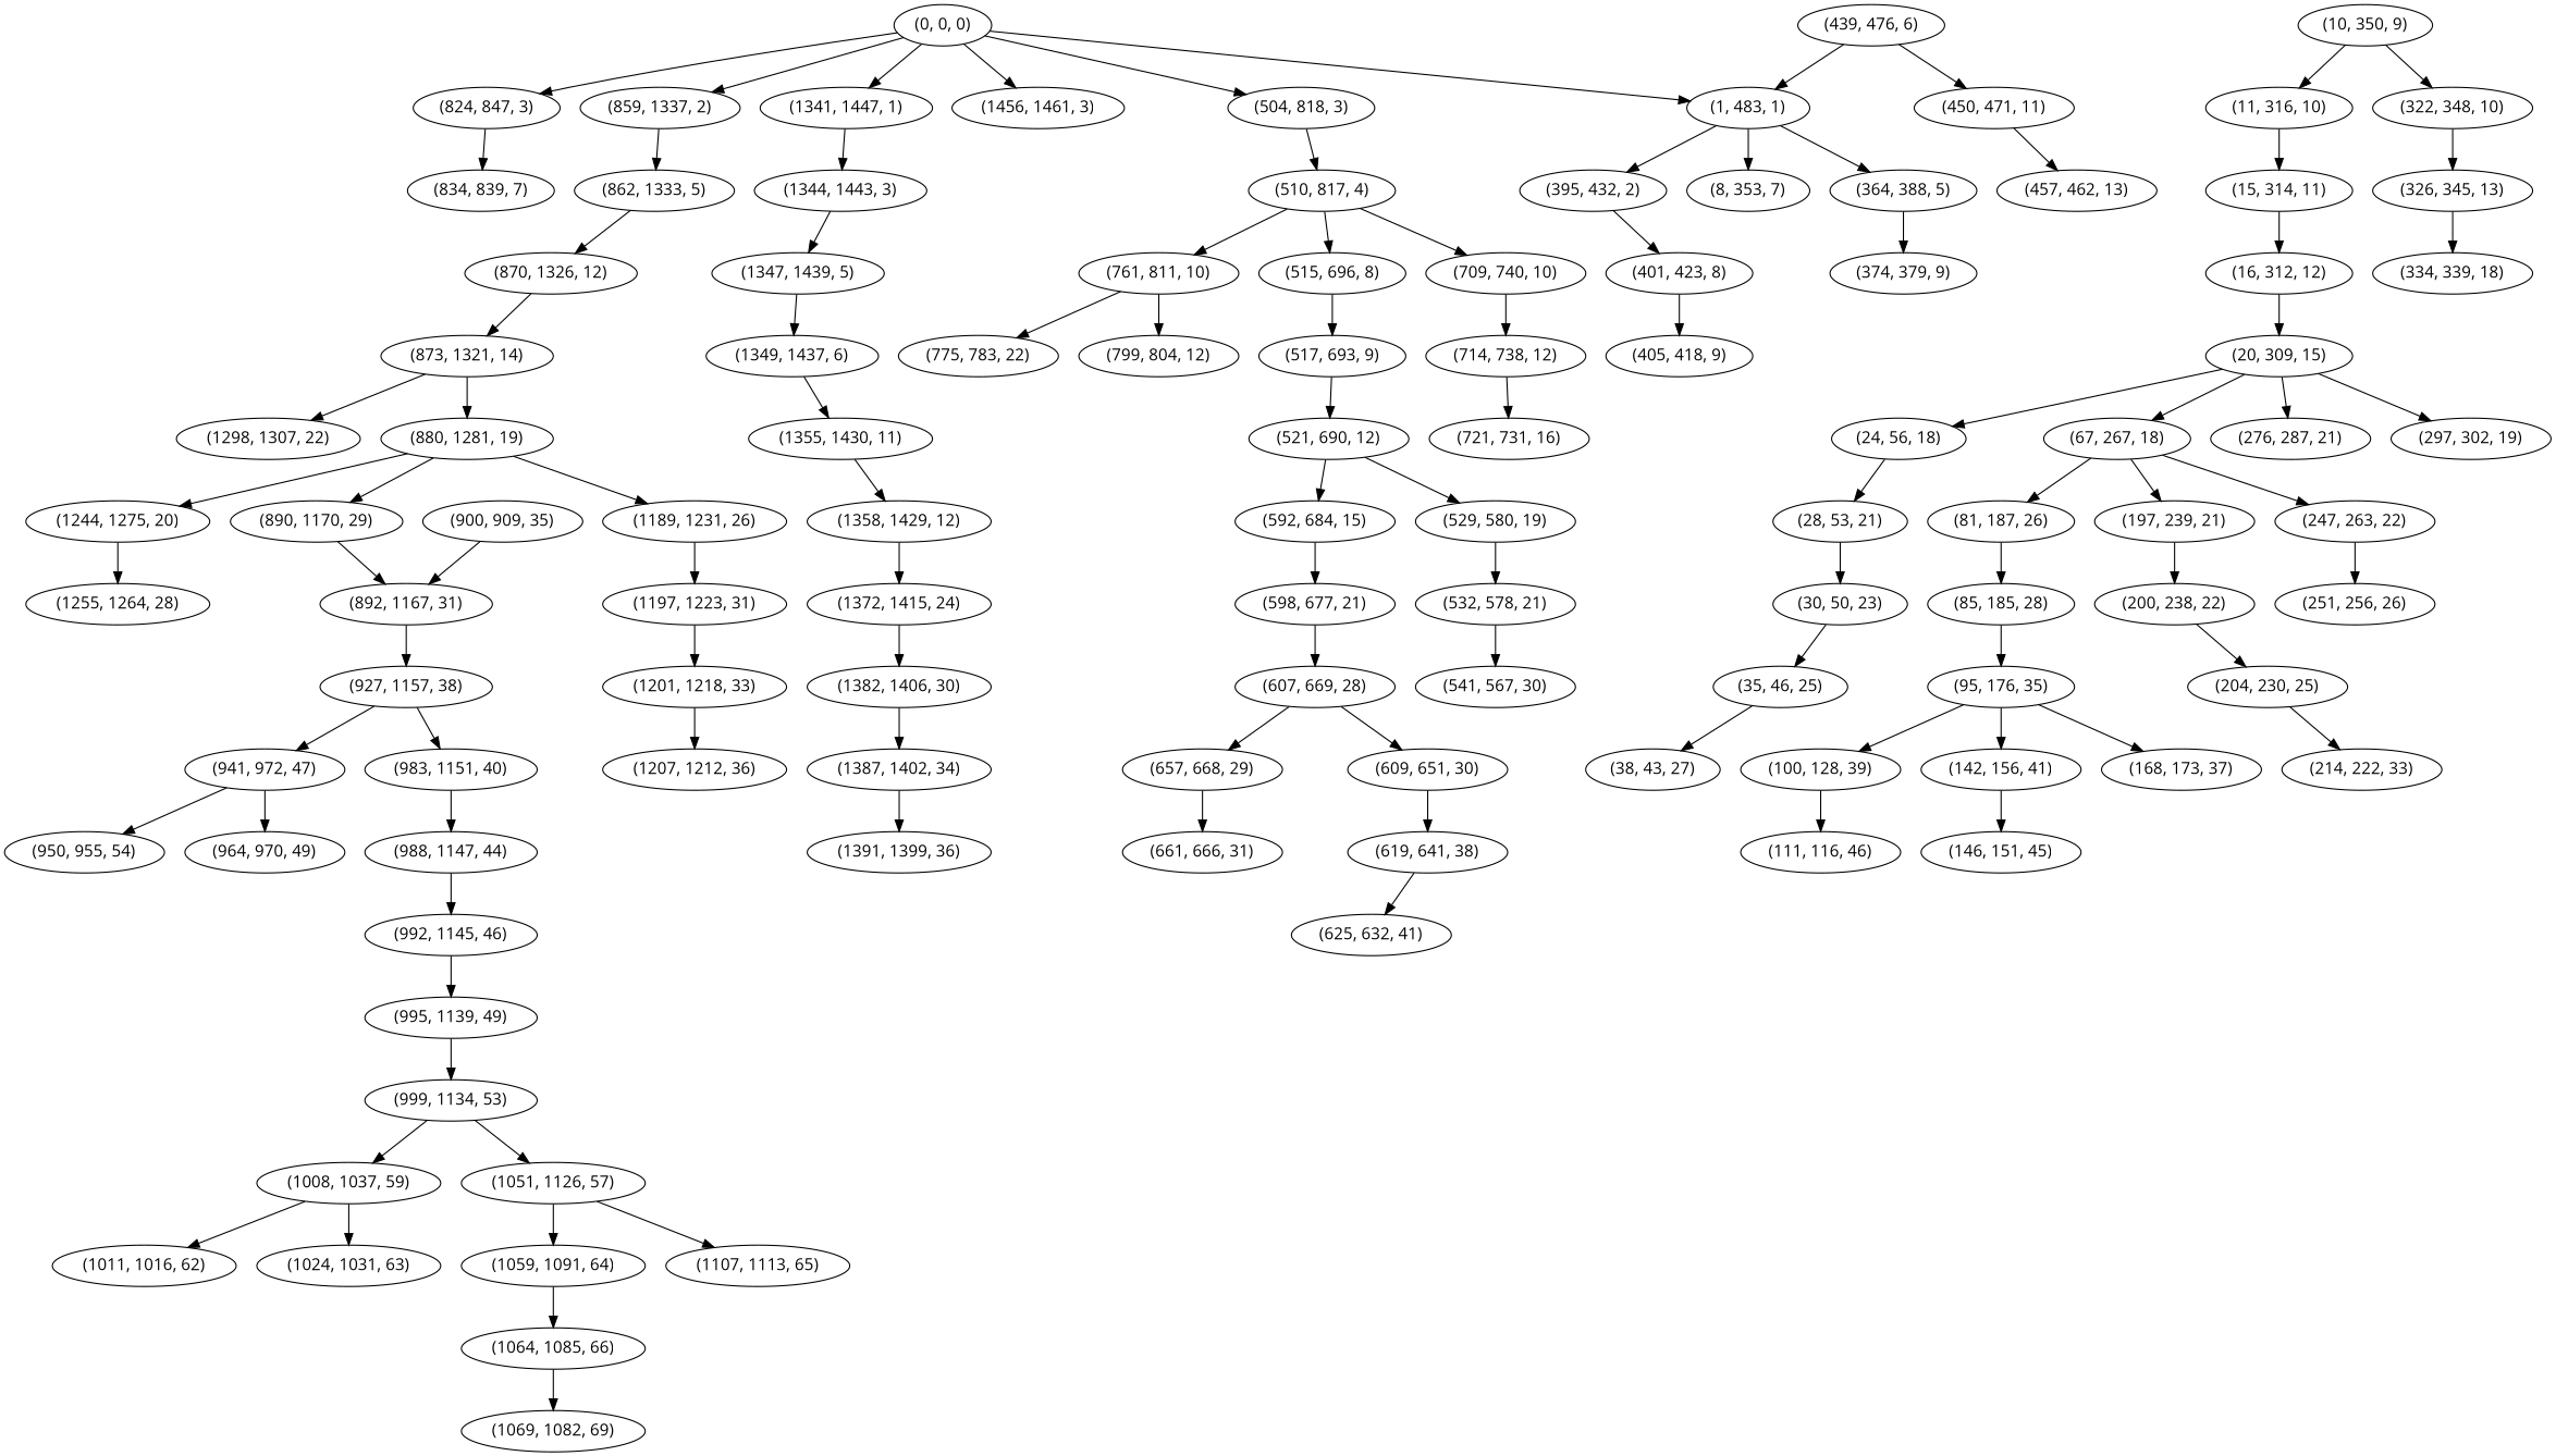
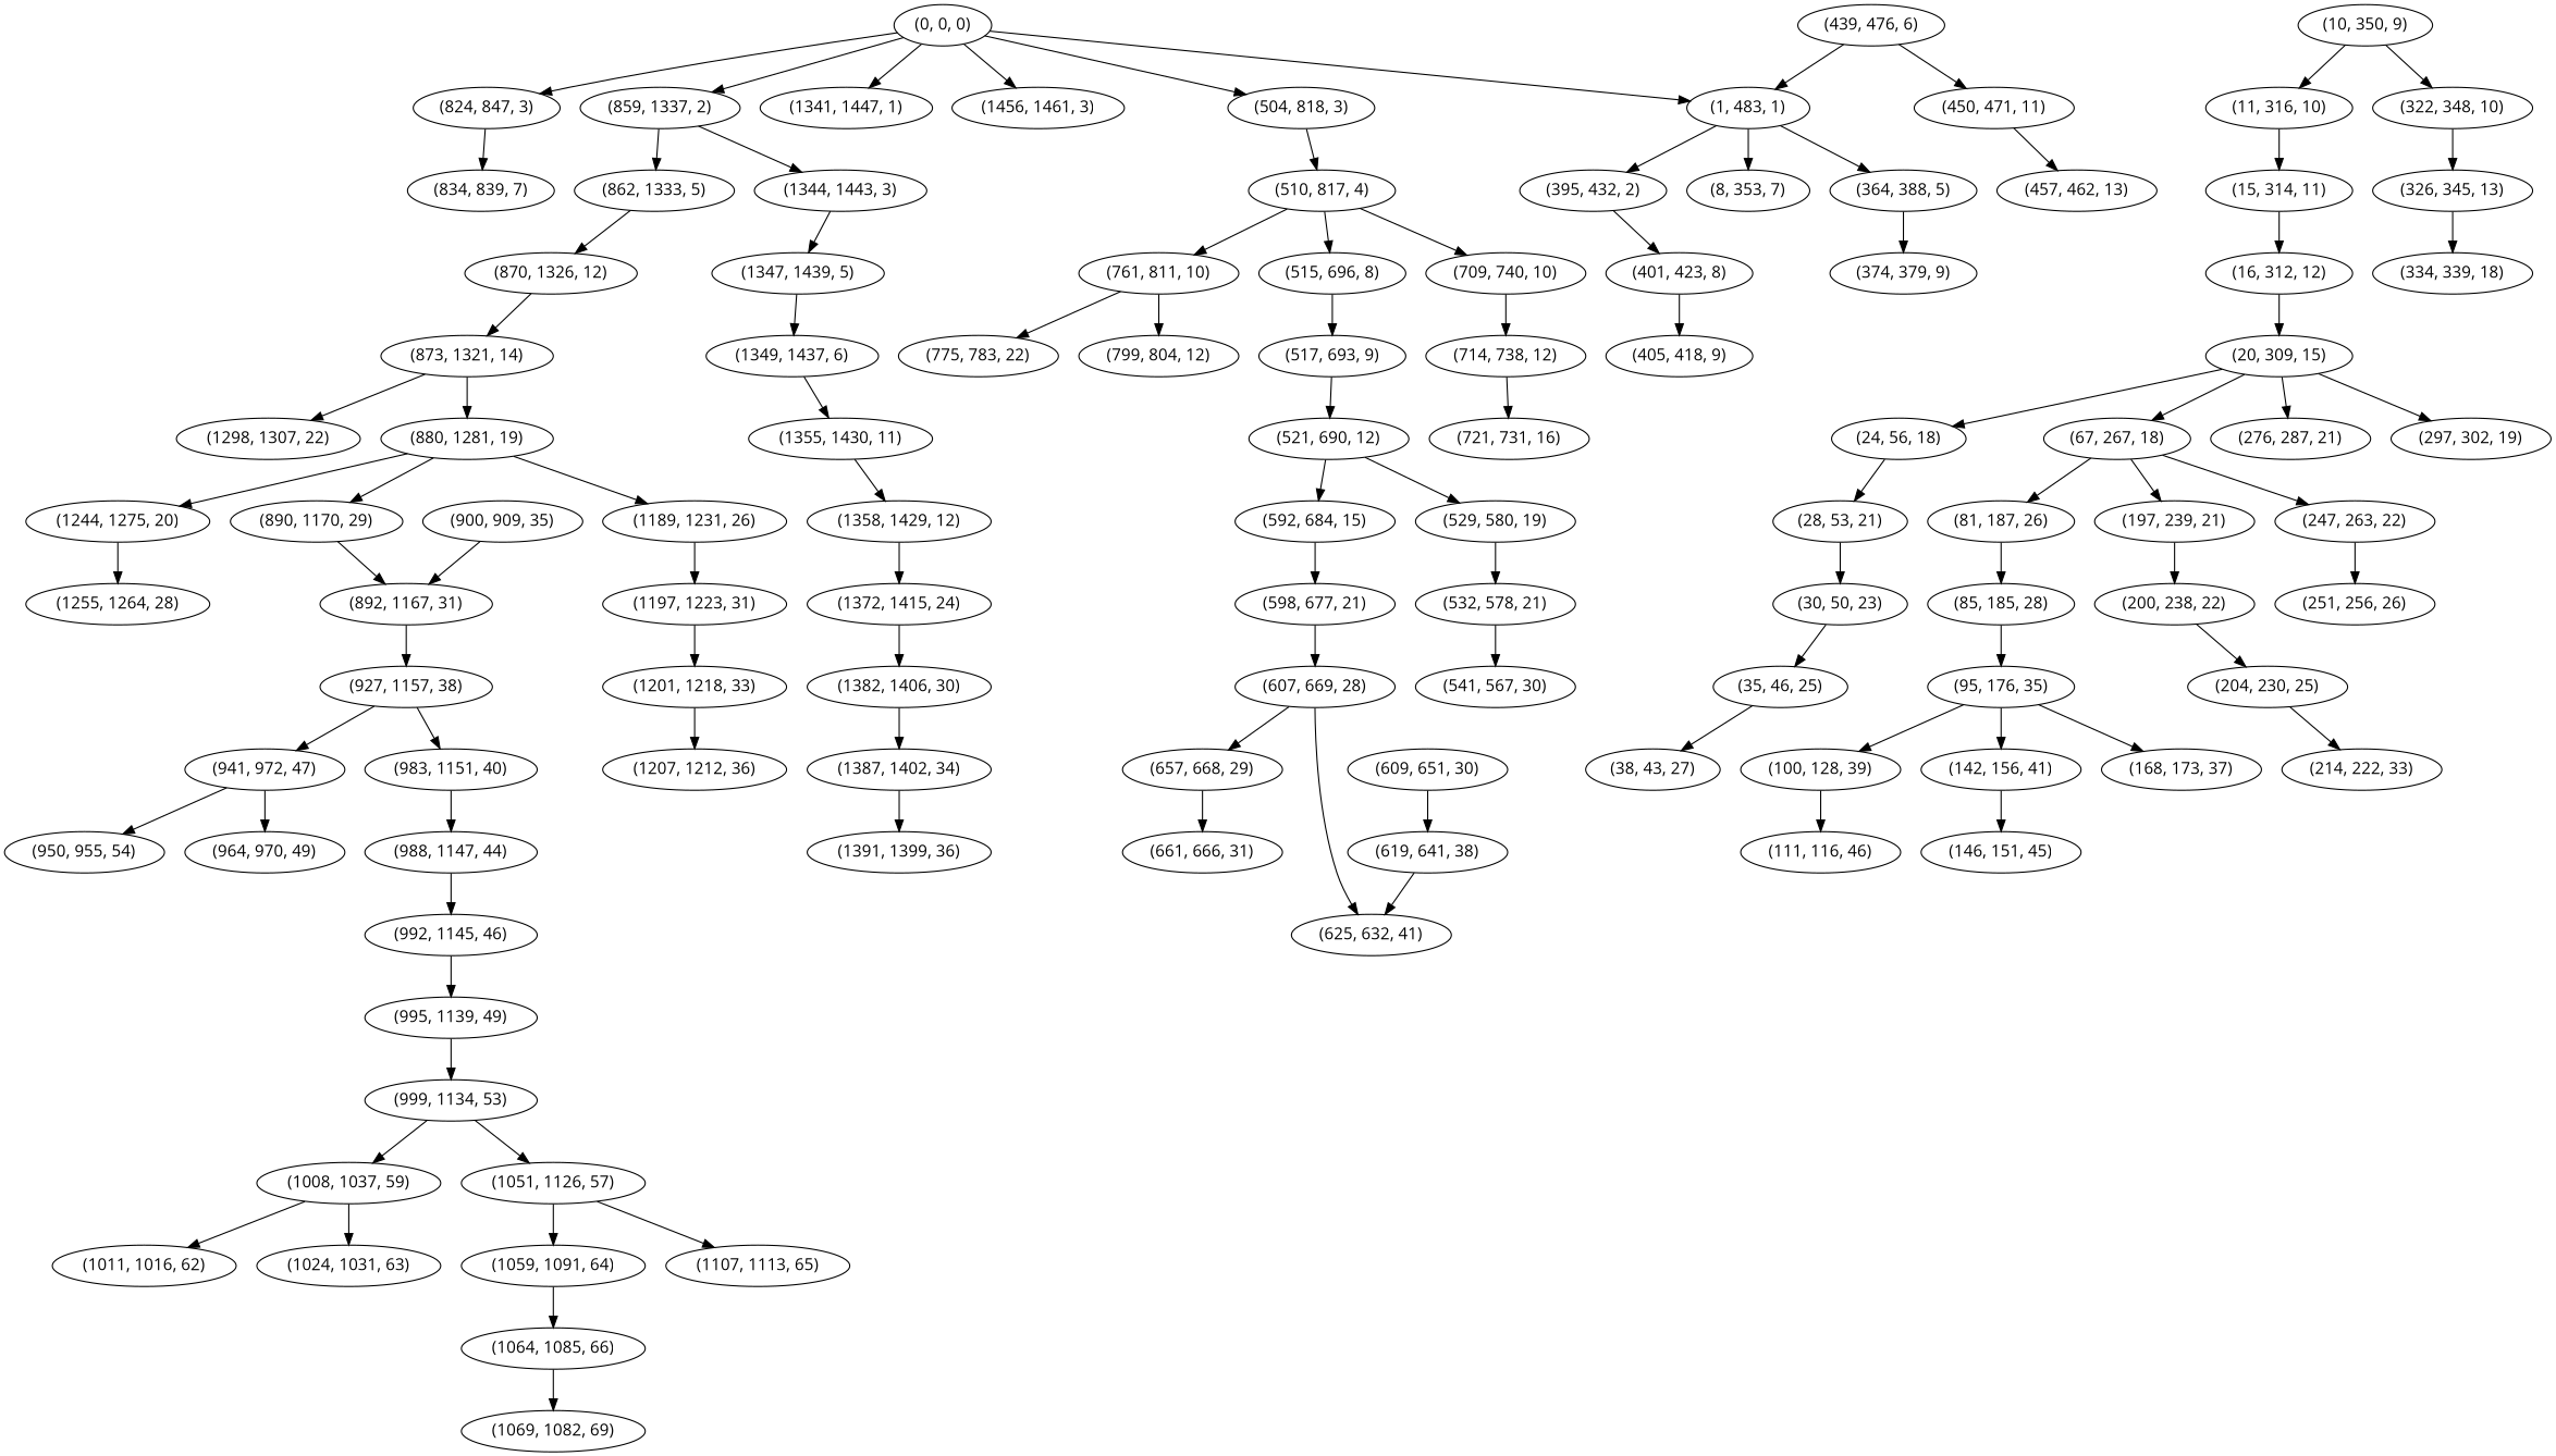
  digraph {
    fontname="Open Sans"
    node [fontname="Open Sans"]
    edge [fontname="Open Sans"]
    "(0, 0, 0)"
    "(1, 483, 1)"
    "(504, 818, 3)"
    "(824, 847, 3)"
    "(859, 1337, 2)"
    "(1341, 1447, 1)"
    "(1456, 1461, 3)"
    "(8, 353, 7)"
    "(364, 388, 5)"
    "(395, 432, 2)"
    "(510, 817, 4)"
    "(834, 839, 7)"
    "(862, 1333, 5)"
    "(1344, 1443, 3)"
    "(374, 379, 9)"
    "(401, 423, 8)"
    "(439, 476, 6)"
    "(450, 471, 11)"
    "(10, 350, 9)"
    "(11, 316, 10)"
    "(322, 348, 10)"
    "(15, 314, 11)"
    "(326, 345, 13)"
    "(16, 312, 12)"
    "(20, 309, 15)"
    "(24, 56, 18)"
    "(67, 267, 18)"
    "(276, 287, 21)"
    "(297, 302, 19)"
    "(28, 53, 21)"
    "(81, 187, 26)"
    "(197, 239, 21)"
    "(247, 263, 22)"
    "(30, 50, 23)"
    "(35, 46, 25)"
    "(38, 43, 27)"
    "(85, 185, 28)"
    "(200, 238, 22)"
    "(251, 256, 26)"
    "(95, 176, 35)"
    "(100, 128, 39)"
    "(142, 156, 41)"
    "(168, 173, 37)"
    "(111, 116, 46)"
    "(146, 151, 45)"
    "(204, 230, 25)"
    "(214, 222, 33)"
    "(334, 339, 18)"
    "(405, 418, 9)"
    "(457, 462, 13)"
    "(515, 696, 8)"
    "(709, 740, 10)"
    "(761, 811, 10)"
    "(517, 693, 9)"
    "(714, 738, 12)"
    "(775, 783, 22)"
    "(799, 804, 12)"
    "(521, 690, 12)"
    "(529, 580, 19)"
    "(592, 684, 15)"
    "(532, 578, 21)"
    "(598, 677, 21)"
    "(541, 567, 30)"
    "(607, 669, 28)"
    "(609, 651, 30)"
    "(657, 668, 29)"
    "(619, 641, 38)"
    "(661, 666, 31)"
    "(625, 632, 41)"
    "(721, 731, 16)"
    "(870, 1326, 12)"
    "(873, 1321, 14)"
    "(880, 1281, 19)"
    "(1298, 1307, 22)"
    "(890, 1170, 29)"
    "(1189, 1231, 26)"
    "(1244, 1275, 20)"
    "(892, 1167, 31)"
    "(1197, 1223, 31)"
    "(1255, 1264, 28)"
    "(927, 1157, 38)"
    "(900, 909, 35)"
    "(941, 972, 47)"
    "(983, 1151, 40)"
    "(950, 955, 54)"
    "(964, 970, 49)"
    "(988, 1147, 44)"
    "(992, 1145, 46)"
    "(995, 1139, 49)"
    "(999, 1134, 53)"
    "(1008, 1037, 59)"
    "(1051, 1126, 57)"
    "(1011, 1016, 62)"
    "(1024, 1031, 63)"
    "(1059, 1091, 64)"
    "(1107, 1113, 65)"
    "(1064, 1085, 66)"
    "(1069, 1082, 69)"
    "(1201, 1218, 33)"
    "(1207, 1212, 36)"
    "(1347, 1439, 5)"
    "(1349, 1437, 6)"
    "(1355, 1430, 11)"
    "(1358, 1429, 12)"
    "(1372, 1415, 24)"
    "(1382, 1406, 30)"
    "(1387, 1402, 34)"
    "(1391, 1399, 36)"
    "(0, 0, 0)" -> "(1, 483, 1)"
    "(0, 0, 0)" -> "(504, 818, 3)"
    "(0, 0, 0)" -> "(824, 847, 3)"
    "(0, 0, 0)" -> "(859, 1337, 2)"
    "(0, 0, 0)" -> "(1341, 1447, 1)"
    "(0, 0, 0)" -> "(1456, 1461, 3)"
    "(1, 483, 1)" -> "(8, 353, 7)"
    "(1, 483, 1)" -> "(364, 388, 5)"
    "(1, 483, 1)" -> "(395, 432, 2)"
    "(504, 818, 3)" -> "(510, 817, 4)"
    "(824, 847, 3)" -> "(834, 839, 7)"
    "(859, 1337, 2)" -> "(862, 1333, 5)"
-   "(1341, 1447, 1)" -> "(1344, 1443, 3)"
+   "(859, 1337, 2)" -> "(1344, 1443, 3)"
    "(364, 388, 5)" -> "(374, 379, 9)"
    "(395, 432, 2)" -> "(401, 423, 8)"
    "(510, 817, 4)" -> "(515, 696, 8)"
    "(510, 817, 4)" -> "(709, 740, 10)"
    "(510, 817, 4)" -> "(761, 811, 10)"
    "(862, 1333, 5)" -> "(870, 1326, 12)"
    "(1344, 1443, 3)" -> "(1347, 1439, 5)"
    "(401, 423, 8)" -> "(405, 418, 9)"
    "(439, 476, 6)" -> "(1, 483, 1)"
    "(439, 476, 6)" -> "(450, 471, 11)"
    "(450, 471, 11)" -> "(457, 462, 13)"
    "(10, 350, 9)" -> "(11, 316, 10)"
    "(10, 350, 9)" -> "(322, 348, 10)"
    "(11, 316, 10)" -> "(15, 314, 11)"
    "(322, 348, 10)" -> "(326, 345, 13)"
    "(15, 314, 11)" -> "(16, 312, 12)"
    "(326, 345, 13)" -> "(334, 339, 18)"
    "(16, 312, 12)" -> "(20, 309, 15)"
    "(20, 309, 15)" -> "(24, 56, 18)"
    "(20, 309, 15)" -> "(67, 267, 18)"
    "(20, 309, 15)" -> "(276, 287, 21)"
    "(20, 309, 15)" -> "(297, 302, 19)"
    "(24, 56, 18)" -> "(28, 53, 21)"
    "(67, 267, 18)" -> "(81, 187, 26)"
    "(67, 267, 18)" -> "(197, 239, 21)"
    "(67, 267, 18)" -> "(247, 263, 22)"
    "(28, 53, 21)" -> "(30, 50, 23)"
    "(81, 187, 26)" -> "(85, 185, 28)"
    "(197, 239, 21)" -> "(200, 238, 22)"
    "(247, 263, 22)" -> "(251, 256, 26)"
    "(30, 50, 23)" -> "(35, 46, 25)"
    "(35, 46, 25)" -> "(38, 43, 27)"
    "(85, 185, 28)" -> "(95, 176, 35)"
    "(200, 238, 22)" -> "(204, 230, 25)"
    "(95, 176, 35)" -> "(100, 128, 39)"
    "(95, 176, 35)" -> "(142, 156, 41)"
    "(95, 176, 35)" -> "(168, 173, 37)"
    "(100, 128, 39)" -> "(111, 116, 46)"
    "(142, 156, 41)" -> "(146, 151, 45)"
    "(204, 230, 25)" -> "(214, 222, 33)"
    "(515, 696, 8)" -> "(517, 693, 9)"
    "(709, 740, 10)" -> "(714, 738, 12)"
    "(761, 811, 10)" -> "(775, 783, 22)"
    "(761, 811, 10)" -> "(799, 804, 12)"
    "(517, 693, 9)" -> "(521, 690, 12)"
    "(714, 738, 12)" -> "(721, 731, 16)"
    "(521, 690, 12)" -> "(529, 580, 19)"
    "(521, 690, 12)" -> "(592, 684, 15)"
    "(529, 580, 19)" -> "(532, 578, 21)"
    "(592, 684, 15)" -> "(598, 677, 21)"
    "(532, 578, 21)" -> "(541, 567, 30)"
    "(598, 677, 21)" -> "(607, 669, 28)"
-   "(607, 669, 28)" -> "(609, 651, 30)"
+   "(607, 669, 28)" -> "(625, 632, 41)"
    "(607, 669, 28)" -> "(657, 668, 29)"
    "(609, 651, 30)" -> "(619, 641, 38)"
    "(657, 668, 29)" -> "(661, 666, 31)"
    "(619, 641, 38)" -> "(625, 632, 41)"
    "(870, 1326, 12)" -> "(873, 1321, 14)"
    "(873, 1321, 14)" -> "(880, 1281, 19)"
    "(873, 1321, 14)" -> "(1298, 1307, 22)"
    "(880, 1281, 19)" -> "(890, 1170, 29)"
    "(880, 1281, 19)" -> "(1189, 1231, 26)"
    "(880, 1281, 19)" -> "(1244, 1275, 20)"
    "(890, 1170, 29)" -> "(892, 1167, 31)"
    "(1189, 1231, 26)" -> "(1197, 1223, 31)"
    "(1244, 1275, 20)" -> "(1255, 1264, 28)"
    "(892, 1167, 31)" -> "(927, 1157, 38)"
    "(1197, 1223, 31)" -> "(1201, 1218, 33)"
    "(927, 1157, 38)" -> "(941, 972, 47)"
    "(927, 1157, 38)" -> "(983, 1151, 40)"
    "(900, 909, 35)" -> "(892, 1167, 31)"
    "(941, 972, 47)" -> "(950, 955, 54)"
    "(941, 972, 47)" -> "(964, 970, 49)"
    "(983, 1151, 40)" -> "(988, 1147, 44)"
    "(988, 1147, 44)" -> "(992, 1145, 46)"
    "(992, 1145, 46)" -> "(995, 1139, 49)"
    "(995, 1139, 49)" -> "(999, 1134, 53)"
    "(999, 1134, 53)" -> "(1008, 1037, 59)"
    "(999, 1134, 53)" -> "(1051, 1126, 57)"
    "(1008, 1037, 59)" -> "(1011, 1016, 62)"
    "(1008, 1037, 59)" -> "(1024, 1031, 63)"
    "(1051, 1126, 57)" -> "(1059, 1091, 64)"
    "(1051, 1126, 57)" -> "(1107, 1113, 65)"
    "(1059, 1091, 64)" -> "(1064, 1085, 66)"
    "(1064, 1085, 66)" -> "(1069, 1082, 69)"
    "(1201, 1218, 33)" -> "(1207, 1212, 36)"
    "(1347, 1439, 5)" -> "(1349, 1437, 6)"
    "(1349, 1437, 6)" -> "(1355, 1430, 11)"
    "(1355, 1430, 11)" -> "(1358, 1429, 12)"
    "(1358, 1429, 12)" -> "(1372, 1415, 24)"
    "(1372, 1415, 24)" -> "(1382, 1406, 30)"
    "(1382, 1406, 30)" -> "(1387, 1402, 34)"
    "(1387, 1402, 34)" -> "(1391, 1399, 36)"
  }
